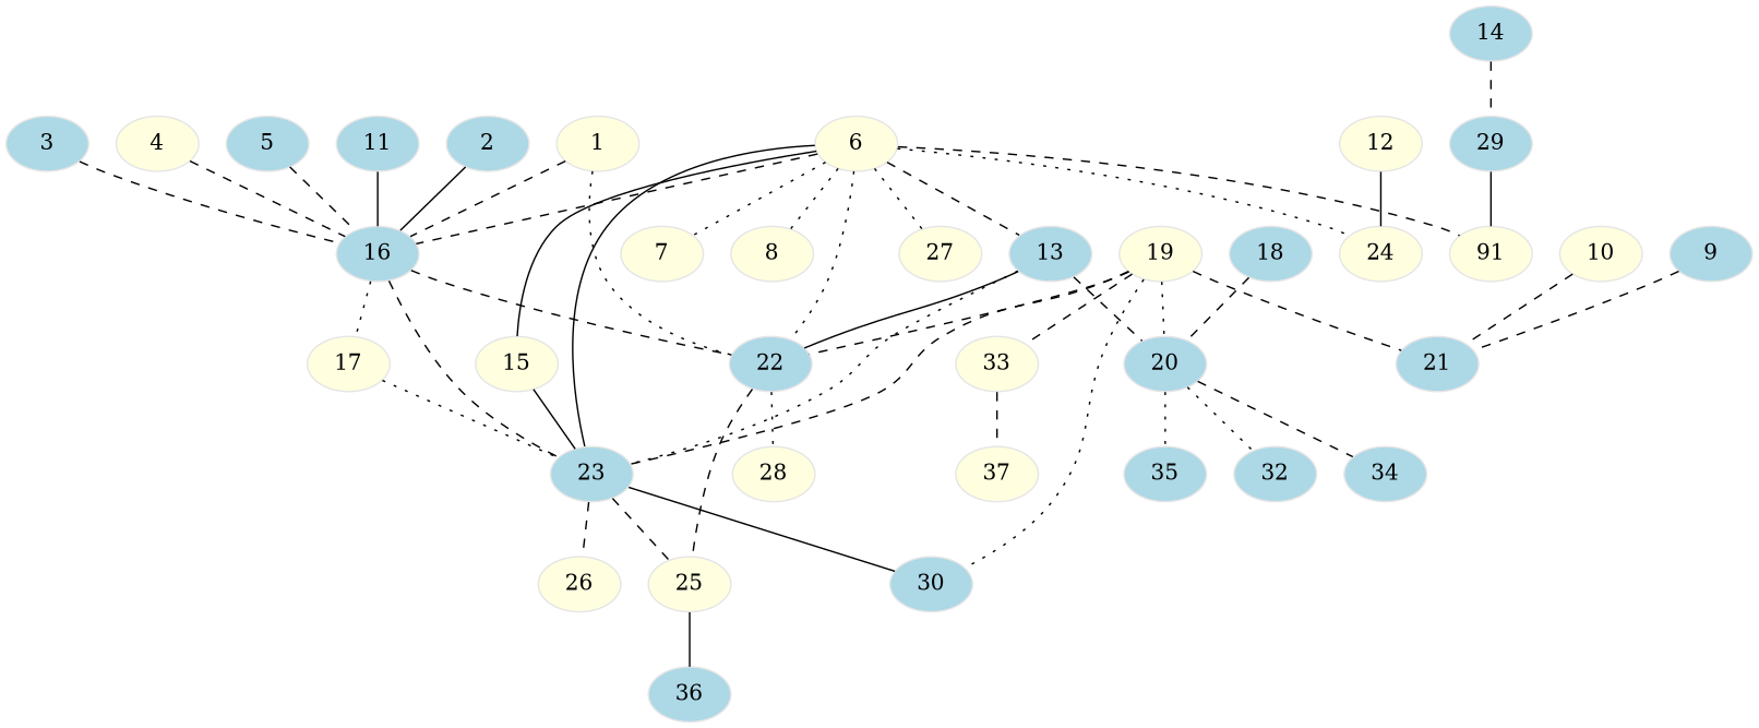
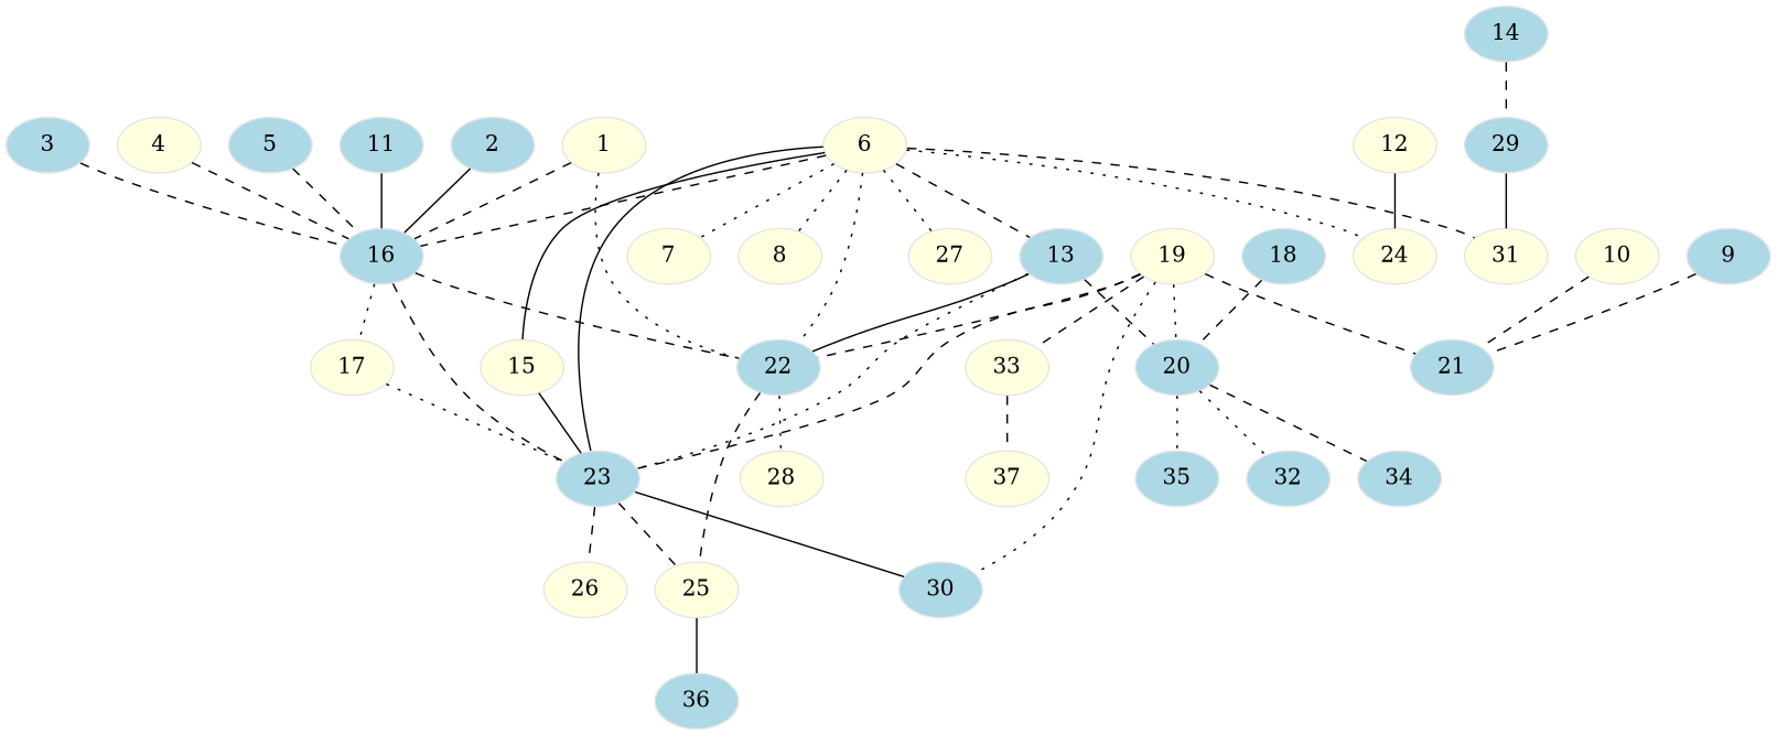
  graph {
    node [color=gray90 fillcolor=lightblue style=filled]
    edge [style=dashed weight=1.0]
    1 [fillcolor=lightyellow]
    16
    22
    23
    17 [fillcolor=lightyellow]
    25 [fillcolor=lightyellow]
    28 [fillcolor=lightyellow]
    2
    3
    4 [fillcolor=lightyellow]
    5
    6 [fillcolor=lightyellow]
    7 [fillcolor=lightyellow]
    8 [fillcolor=lightyellow]
    13
    15 [fillcolor=lightyellow]
    24 [fillcolor=lightyellow]
    27 [fillcolor=lightyellow]
-   31 [fillcolor=lightyellow label=91]
+   31 [fillcolor=lightyellow]
    20
    19 [fillcolor=lightyellow]
    21
    30
    33 [fillcolor=lightyellow]
    26 [fillcolor=lightyellow]
    9
    10 [fillcolor=lightyellow]
    11
    12 [fillcolor=lightyellow]
    32
    34
    35
    14
    29
    18
    37 [fillcolor=lightyellow]
    36
    1 -- 16
    1 -- 22 [style=dotted]
    16 -- 22
    16 -- 23
    16 -- 17 [style=dotted]
    22 -- 25
    22 -- 28 [style=dotted]
    23 -- 25
    23 -- 30 [style=solid]
    23 -- 26
    17 -- 23 [style=dotted weight=2.0]
    25 -- 36 [style=solid]
    2 -- 16 [style=solid]
    3 -- 16
    4 -- 16
    5 -- 16
    6 -- 16
    6 -- 22 [style=dotted]
    6 -- 23 [style=solid]
    6 -- 7 [style=dotted]
    6 -- 8 [style=dotted]
    6 -- 13
    6 -- 15 [style=solid]
    6 -- 24 [style=dotted]
    6 -- 27 [style=dotted]
    6 -- 31 [weight=2.0]
    13 -- 22 [style=solid]
    13 -- 23 [style=dotted]
    13 -- 20 [weight=2.0]
    15 -- 23 [style=solid]
    20 -- 32 [style=dotted]
    20 -- 34
    20 -- 35 [style=dotted]
    19 -- 22
    19 -- 23
    19 -- 20 [style=dotted]
    19 -- 21 [weight=2.0]
    19 -- 30 [style=dotted]
    19 -- 33
    33 -- 37
    9 -- 21
    10 -- 21
    11 -- 16 [style=solid]
    12 -- 24 [style=solid]
    14 -- 29
    29 -- 31 [style=solid]
    18 -- 20
  }
